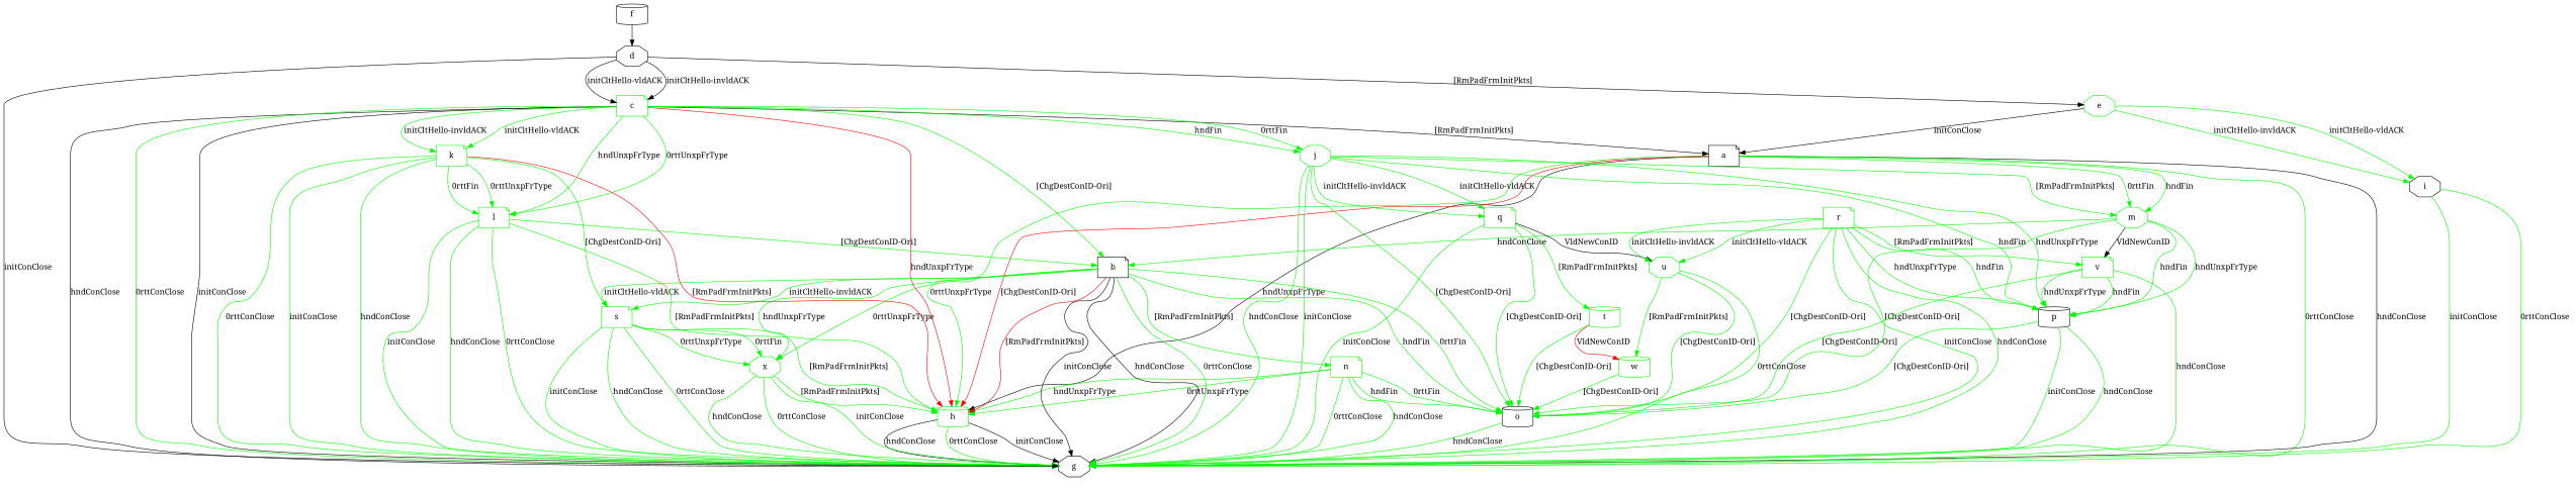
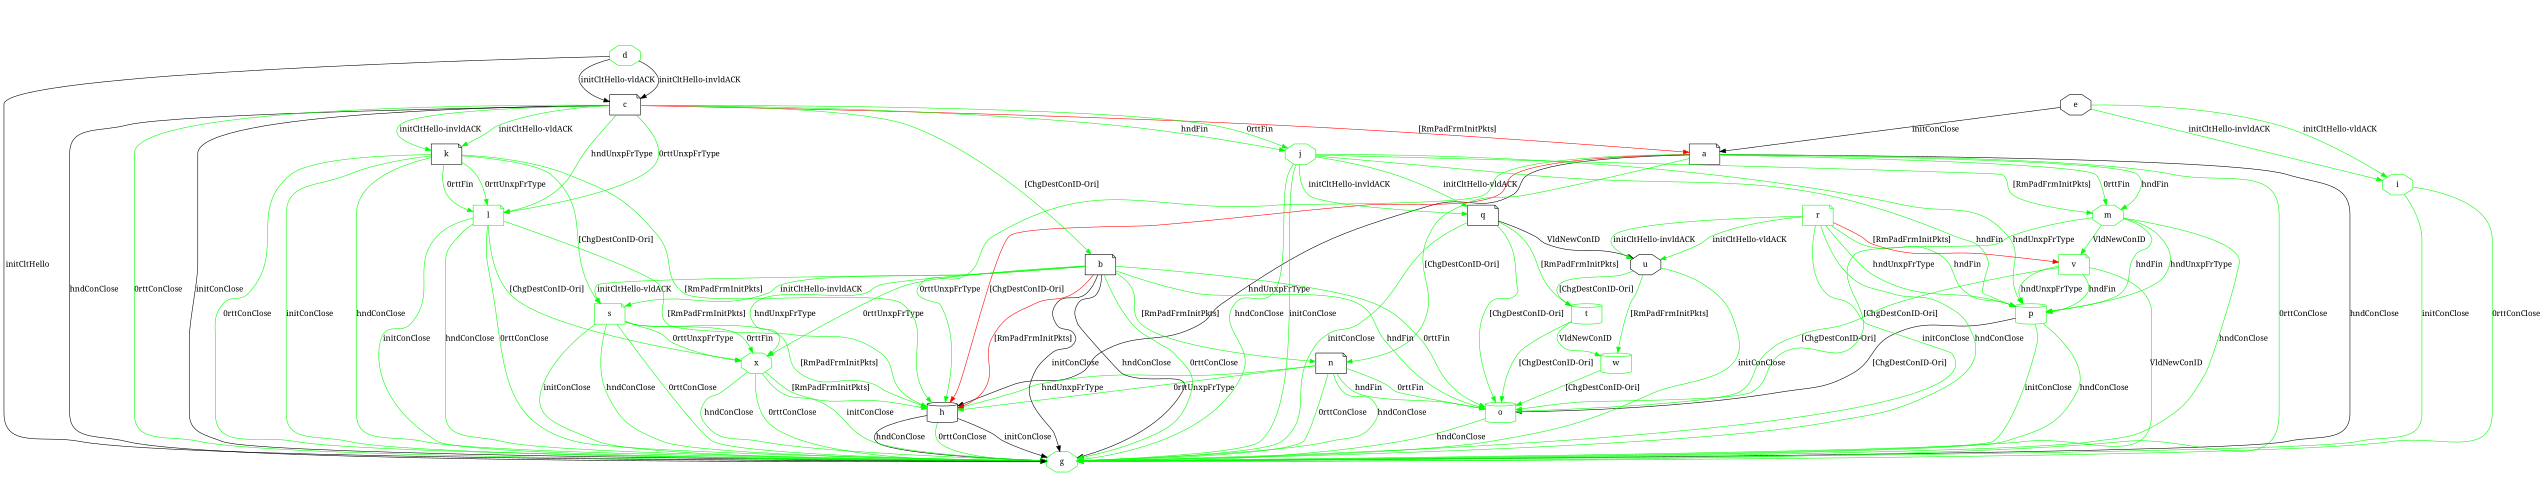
  digraph {
    fontname="Noto Serif"
    node [fontname="Noto Serif" shape=note color=green]
    edge [fontname="Noto Serif" color=green]
    a [color=""]
-   g [shape=octagon color=""]
-   h [shape=cylinder]
+   g [shape=octagon]
+   h [shape=cylinder color=""]
    m [shape=octagon]
-   n
-   o [color=black shape=cylinder]
-   p [color=black shape=cylinder]
+   n [color=black]
+   o [shape=cylinder]
+   p [shape=cylinder]
    v
    b [color=""]
    s
    x [shape=octagon]
-   c
+   c [color=""]
    j [shape=octagon]
-   k
+   k [color=black]
    l
-   q
+   q [color=black]
    t [shape=cylinder]
-   u [shape=octagon]
+   u [color=black shape=octagon]
    r
-   d [shape=octagon color=""]
-   e [shape=octagon]
-   i [color=black shape=octagon]
-   f [shape=cylinder color=""]
+   d [shape=octagon]
+   e [shape=octagon color=""]
+   i [shape=octagon]
    w [shape=cylinder]
    a -> g [label="hndConClose " color=""]
    a -> g [label="0rttConClose "]
    a -> h [label="hndUnxpFrType " color=""]
    a -> h [label="0rttUnxpFrType "]
    a -> h [color=red label="[ChgDestConID-Ori] "]
    a -> m [label="hndFin "]
    a -> m [label="0rttFin "]
+   a -> n [label="[ChgDestConID-Ori] "]
    h -> g [label="initConClose " color=""]
    h -> g [label="hndConClose " color=""]
    h -> g [label="0rttConClose "]
-   m -> b [label="hndConClose "]
+   m -> g [label="hndConClose "]
    m -> o [label="[ChgDestConID-Ori] "]
    m -> p [label="hndFin "]
    m -> p [label="hndUnxpFrType "]
-   m -> v [color=black label="VldNewConID "]
+   m -> v [label="VldNewConID "]
    n -> g [label="hndConClose "]
    n -> g [label="0rttConClose "]
    n -> h [label="hndUnxpFrType "]
    n -> h [label="0rttUnxpFrType "]
    n -> o [label="hndFin "]
    n -> o [label="0rttFin "]
    o -> g [label="hndConClose "]
    p -> g [label="initConClose "]
    p -> g [label="hndConClose "]
-   p -> o [label="[ChgDestConID-Ori] "]
-   v -> g [label="hndConClose "]
+   p -> o [color=black label="[ChgDestConID-Ori] "]
+   v -> g [label="VldNewConID "]
    v -> o [label="[ChgDestConID-Ori] "]
    v -> p [label="hndFin "]
    v -> p [label="hndUnxpFrType "]
    b -> g [label="initConClose " color=""]
    b -> g [label="hndConClose " color=""]
    b -> g [label="0rttConClose "]
    b -> h [color=red label="[RmPadFrmInitPkts] "]
    b -> n [label="[RmPadFrmInitPkts] "]
    b -> o [label="hndFin "]
    b -> o [label="0rttFin "]
    b -> s [label="initCltHello-vldACK "]
    b -> s [label="initCltHello-invldACK "]
    b -> x [label="hndUnxpFrType "]
    b -> x [label="0rttUnxpFrType "]
    s -> g [label="initConClose "]
    s -> g [label="hndConClose "]
    s -> g [label="0rttConClose "]
    s -> h [label="[RmPadFrmInitPkts] "]
    s -> x [label="0rttFin "]
    s -> x [label="0rttUnxpFrType "]
    x -> g [label="initConClose "]
    x -> g [label="hndConClose "]
    x -> g [label="0rttConClose "]
    x -> h [label="[RmPadFrmInitPkts] "]
-   c -> a [label="[RmPadFrmInitPkts] " color=""]
+   c -> a [label="[RmPadFrmInitPkts] " color=red]
    c -> g [label="initConClose " color=""]
    c -> g [label="hndConClose " color=""]
    c -> g [label="0rttConClose "]
-   c -> h [color=red label="hndUnxpFrType "]
    c -> b [label="[ChgDestConID-Ori] "]
    c -> j [label="hndFin "]
    c -> j [label="0rttFin "]
    c -> k [label="initCltHello-vldACK "]
    c -> k [label="initCltHello-invldACK "]
    c -> l [label="hndUnxpFrType "]
    c -> l [label="0rttUnxpFrType "]
    j -> g [label="initConClose "]
    j -> g [label="hndConClose "]
    j -> m [label="[RmPadFrmInitPkts] "]
-   j -> o [label="[ChgDestConID-Ori] "]
    j -> p [label="hndFin "]
    j -> p [label="hndUnxpFrType "]
    j -> q [label="initCltHello-vldACK "]
    j -> q [label="initCltHello-invldACK "]
    k -> g [label="initConClose "]
    k -> g [label="hndConClose "]
    k -> g [label="0rttConClose "]
-   k -> h [color=red label="[RmPadFrmInitPkts] "]
+   k -> h [label="[RmPadFrmInitPkts] "]
    k -> s [label="[ChgDestConID-Ori] "]
    k -> l [label="0rttFin "]
    k -> l [label="0rttUnxpFrType "]
    l -> g [label="initConClose "]
    l -> g [label="hndConClose "]
    l -> g [label="0rttConClose "]
    l -> h [label="[RmPadFrmInitPkts] "]
-   l -> b [label="[ChgDestConID-Ori] "]
+   l -> x [label="[ChgDestConID-Ori] "]
    q -> g [label="initConClose "]
    q -> o [label="[ChgDestConID-Ori] "]
    q -> t [label="[RmPadFrmInitPkts] "]
    q -> u [color=black label="VldNewConID "]
    t -> o [label="[ChgDestConID-Ori] "]
-   t -> w [color=red label="VldNewConID "]
-   u -> g [label="0rttConClose "]
-   u -> o [label="[ChgDestConID-Ori] "]
+   t -> w [label="VldNewConID "]
+   u -> g [label="initConClose "]
+   u -> t [label="[ChgDestConID-Ori] "]
    u -> w [label="[RmPadFrmInitPkts] "]
    r -> g [label="initConClose "]
    r -> g [label="hndConClose "]
-   r -> o [label="[ChgDestConID-Ori] "]
    r -> p [label="hndFin "]
    r -> p [label="hndUnxpFrType "]
-   r -> v [label="[RmPadFrmInitPkts] "]
+   r -> v [color=red label="[RmPadFrmInitPkts] "]
    r -> u [label="initCltHello-vldACK "]
    r -> u [label="initCltHello-invldACK "]
-   d -> g [label="initConClose " color=""]
+   d -> g [label="initCltHello " color=""]
    d -> c [label="initCltHello-vldACK " color=""]
    d -> c [label="initCltHello-invldACK " color=""]
-   d -> e [label="[RmPadFrmInitPkts] " color=""]
    e -> a [label="initConClose " color=""]
    e -> i [label="initCltHello-vldACK "]
    e -> i [label="initCltHello-invldACK "]
    i -> g [label="initConClose "]
    i -> g [label="0rttConClose "]
-   f -> d [color=""]
    w -> o [label="[ChgDestConID-Ori] "]
  }
